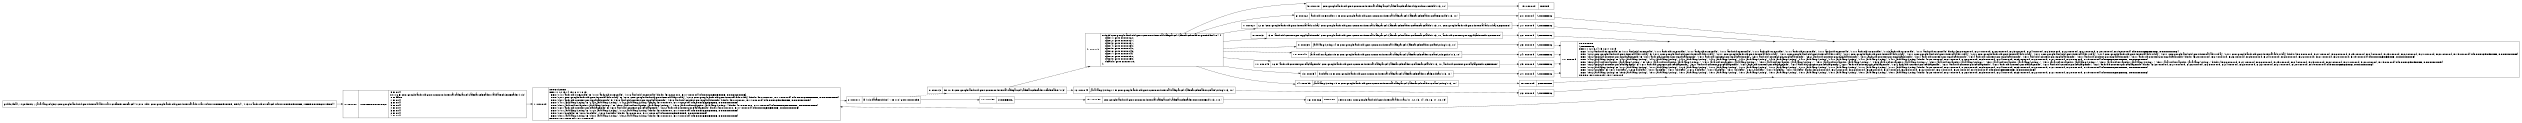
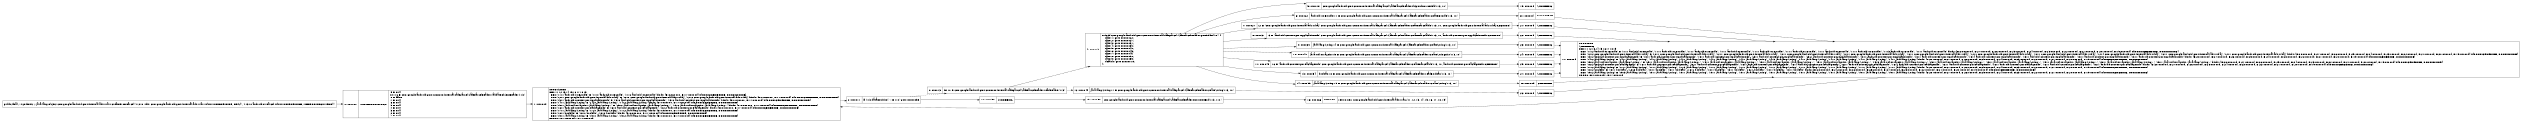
  digraph {
    rankdir=LR
    node [shape=record]
    n1 [label="{0\:\ 0x0000|MTH_ENTER_BLOCK\l|r9 = null\lint r10 = com.google.android.gms.common.internal.safeparcel.SafeParcelReader.validateObjectHeader(r13)\lr8 = false\lr7 = null\lr6 = null\lr5 = null\lr4 = null\lr3 = null\lr2 = null\lr1 = null\l}"]
    n2 [label="{1\:\ 0x000d|LOOP_START\lPHI: r1 r2 r3 r4 r5 r6 r7 r8 r9 \l  PHI: (r1v1 android.os.Bundle) = (r1v0 android.os.Bundle), (r1v2 android.os.Bundle) binds: [B:0:0x0000, B:17:0x000d] A[DONT_GENERATE, DONT_INLINE]\l  PHI: (r2v1 com.google.android.gms.internal.ads.zzbaj) = (r2v0 com.google.android.gms.internal.ads.zzbaj), (r2v2 com.google.android.gms.internal.ads.zzbaj) binds: [B:0:0x0000, B:17:0x000d] A[DONT_GENERATE, DONT_INLINE]\l  PHI: (r3v1 android.content.pm.ApplicationInfo) = (r3v0 android.content.pm.ApplicationInfo), (r3v2 android.content.pm.ApplicationInfo) binds: [B:0:0x0000, B:17:0x000d] A[DONT_GENERATE, DONT_INLINE]\l  PHI: (r4v1 java.lang.String) = (r4v0 java.lang.String), (r4v2 java.lang.String) binds: [B:0:0x0000, B:17:0x000d] A[DONT_GENERATE, DONT_INLINE]\l  PHI: (r5v1 java.util.ArrayList\<java.lang.String\>) = (r5v0 java.util.ArrayList\<java.lang.String\>), (r5v2 java.util.ArrayList\<java.lang.String\>) binds: [B:0:0x0000, B:17:0x000d] A[DONT_GENERATE, DONT_INLINE]\l  PHI: (r6v1 android.content.pm.PackageInfo) = (r6v0 android.content.pm.PackageInfo), (r6v2 android.content.pm.PackageInfo) binds: [B:0:0x0000, B:17:0x000d] A[DONT_GENERATE, DONT_INLINE]\l  PHI: (r7v1 java.lang.String) = (r7v0 java.lang.String), (r7v2 java.lang.String) binds: [B:0:0x0000, B:17:0x000d] A[DONT_GENERATE, DONT_INLINE]\l  PHI: (r8v1 boolean) = (r8v0 boolean), (r8v2 boolean) binds: [B:0:0x0000, B:17:0x000d] A[DONT_GENERATE, DONT_INLINE]\l  PHI: (r9v1 java.lang.String) = (r9v0 java.lang.String), (r9v2 java.lang.String) binds: [B:0:0x0000, B:17:0x000d] A[DONT_GENERATE, DONT_INLINE]\lLOOP:0: B:1:0x000d\-\>B:17:0x000d\l}"]
    n3 [label="{2\:\ 0x0011|if (r13.dataPosition() \>= r10) goto L_0x005e\l}"]
    n4 [label="{3\:\ 0x0013|int r0 = com.google.android.gms.common.internal.safeparcel.SafeParcelReader.readHeader(r13)\l}"]
    n5 [label="{18\:\ 0x005e|SYNTHETIC\l}"]
    n6 [label="{4\:\ 0x001b|switch(com.google.android.gms.common.internal.safeparcel.SafeParcelReader.getFieldId(r0)) \{\l    case 1: goto L_0x0022;\l    case 2: goto L_0x0027;\l    case 3: goto L_0x0031;\l    case 4: goto L_0x003b;\l    case 5: goto L_0x0040;\l    case 6: goto L_0x0045;\l    case 7: goto L_0x004f;\l    case 8: goto L_0x0050;\l    case 9: goto L_0x0059;\l    default: goto L_0x001e;\l\}\l}"]
    n7 [label="{12\:\ 0x004f|java.lang.String r7 = com.google.android.gms.common.internal.safeparcel.SafeParcelReader.createString(r13, r0)\l}"]
    n8 [label="{15\:\ 0x005e|com.google.android.gms.common.internal.safeparcel.SafeParcelReader.ensureAtEnd(r13, r10)\l}"]
    n9 [label="{5\:\ 0x001e|com.google.android.gms.common.internal.safeparcel.SafeParcelReader.skipUnknownField(r13, r0)\l}"]
    n10 [label="{6\:\ 0x0022|android.os.Bundle r1 = com.google.android.gms.common.internal.safeparcel.SafeParcelReader.createBundle(r13, r0)\l}"]
    n11 [label="{7\:\ 0x0027|r2 = (com.google.android.gms.internal.ads.zzbaj) com.google.android.gms.common.internal.safeparcel.SafeParcelReader.createParcelable(r13, r0, com.google.android.gms.internal.ads.zzbaj.CREATOR)\l}"]
    n12 [label="{8\:\ 0x0031|r3 = (android.content.pm.ApplicationInfo) com.google.android.gms.common.internal.safeparcel.SafeParcelReader.createParcelable(r13, r0, android.content.pm.ApplicationInfo.CREATOR)\l}"]
    n13 [label="{9\:\ 0x003b|java.lang.String r4 = com.google.android.gms.common.internal.safeparcel.SafeParcelReader.createString(r13, r0)\l}"]
    n14 [label="{10\:\ 0x0040|java.util.ArrayList r5 = com.google.android.gms.common.internal.safeparcel.SafeParcelReader.createStringList(r13, r0)\l}"]
    n15 [label="{11\:\ 0x0045|r6 = (android.content.pm.PackageInfo) com.google.android.gms.common.internal.safeparcel.SafeParcelReader.createParcelable(r13, r0, android.content.pm.PackageInfo.CREATOR)\l}"]
    n16 [label="{13\:\ 0x0054|boolean r8 = com.google.android.gms.common.internal.safeparcel.SafeParcelReader.readBoolean(r13, r0)\l}"]
    n17 [label="{14\:\ 0x0059|java.lang.String r9 = com.google.android.gms.common.internal.safeparcel.SafeParcelReader.createString(r13, r0)\l}"]
-   n18 [label="{19\:\ 0x000d|INLINE\l}"]
-   n19 [label="{20\:\ 0x000d|SYNTHETIC\l}"]
+   n18 [label="{19\:\ 0x000d|SYNTHETIC\l}"]
+   n19 [label="{20\:\ 0x000d|IMMUTABLE\l}"]
    n20 [label="{21\:\ 0x000d|SYNTHETIC\l}"]
    n21 [label="{22\:\ 0x000d|SYNTHETIC\l}"]
    n22 [label="{23\:\ 0x000d|SYNTHETIC\l}"]
    n23 [label="{24\:\ 0x000d|SYNTHETIC\l}"]
    n24 [label="{25\:\ 0x000d|SYNTHETIC\l}"]
    n25 [label="{26\:\ 0x000d|SYNTHETIC\l}"]
    n26 [label="{27\:\ 0x000d|SYNTHETIC\l}"]
    n27 [label="{28\:\ 0x000d|GENERATE\l}"]
    n28 [label="{17\:\ 0x000d|LOOP_END\lSYNTHETIC\lPHI: r1 r2 r3 r4 r5 r6 r7 r8 r9 \l  PHI: (r1v2 android.os.Bundle) = (r1v1 android.os.Bundle), (r1v1 android.os.Bundle), (r1v1 android.os.Bundle), (r1v1 android.os.Bundle), (r1v1 android.os.Bundle), (r1v1 android.os.Bundle), (r1v1 android.os.Bundle), (r1v1 android.os.Bundle), (r1v3 android.os.Bundle), (r1v1 android.os.Bundle) binds: [B:28:0x000d, B:27:0x000d, B:26:0x000d, B:25:0x000d, B:24:0x000d, B:23:0x000d, B:22:0x000d, B:21:0x000d, B:20:0x000d, B:19:0x000d] A[DONT_GENERATE, DONT_INLINE]\l  PHI: (r2v2 com.google.android.gms.internal.ads.zzbaj) = (r2v1 com.google.android.gms.internal.ads.zzbaj), (r2v1 com.google.android.gms.internal.ads.zzbaj), (r2v1 com.google.android.gms.internal.ads.zzbaj), (r2v1 com.google.android.gms.internal.ads.zzbaj), (r2v1 com.google.android.gms.internal.ads.zzbaj), (r2v1 com.google.android.gms.internal.ads.zzbaj), (r2v1 com.google.android.gms.internal.ads.zzbaj), (r2v4 com.google.android.gms.internal.ads.zzbaj), (r2v1 com.google.android.gms.internal.ads.zzbaj), (r2v1 com.google.android.gms.internal.ads.zzbaj) binds: [B:28:0x000d, B:27:0x000d, B:26:0x000d, B:25:0x000d, B:24:0x000d, B:23:0x000d, B:22:0x000d, B:21:0x000d, B:20:0x000d, B:19:0x000d] A[DONT_GENERATE, DONT_INLINE]\l  PHI: (r3v2 android.content.pm.ApplicationInfo) = (r3v1 android.content.pm.ApplicationInfo), (r3v1 android.content.pm.ApplicationInfo), (r3v1 android.content.pm.ApplicationInfo), (r3v1 android.content.pm.ApplicationInfo), (r3v1 android.content.pm.ApplicationInfo), (r3v1 android.content.pm.ApplicationInfo), (r3v4 android.content.pm.ApplicationInfo), (r3v1 android.content.pm.ApplicationInfo), (r3v1 android.content.pm.ApplicationInfo), (r3v1 android.content.pm.ApplicationInfo) binds: [B:28:0x000d, B:27:0x000d, B:26:0x000d, B:25:0x000d, B:24:0x000d, B:23:0x000d, B:22:0x000d, B:21:0x000d, B:20:0x000d, B:19:0x000d] A[DONT_GENERATE, DONT_INLINE]\l  PHI: (r4v2 java.lang.String) = (r4v1 java.lang.String), (r4v1 java.lang.String), (r4v1 java.lang.String), (r4v1 java.lang.String), (r4v1 java.lang.String), (r4v3 java.lang.String), (r4v1 java.lang.String), (r4v1 java.lang.String), (r4v1 java.lang.String), (r4v1 java.lang.String) binds: [B:28:0x000d, B:27:0x000d, B:26:0x000d, B:25:0x000d, B:24:0x000d, B:23:0x000d, B:22:0x000d, B:21:0x000d, B:20:0x000d, B:19:0x000d] A[DONT_GENERATE, DONT_INLINE]\l  PHI: (r5v2 java.util.ArrayList\<java.lang.String\>) = (r5v1 java.util.ArrayList\<java.lang.String\>), (r5v1 java.util.ArrayList\<java.lang.String\>), (r5v1 java.util.ArrayList\<java.lang.String\>), (r5v1 java.util.ArrayList\<java.lang.String\>), (r5v3 java.util.ArrayList\<java.lang.String\>), (r5v1 java.util.ArrayList\<java.lang.String\>), (r5v1 java.util.ArrayList\<java.lang.String\>), (r5v1 java.util.ArrayList\<java.lang.String\>), (r5v1 java.util.ArrayList\<java.lang.String\>), (r5v1 java.util.ArrayList\<java.lang.String\>) binds: [B:28:0x000d, B:27:0x000d, B:26:0x000d, B:25:0x000d, B:24:0x000d, B:23:0x000d, B:22:0x000d, B:21:0x000d, B:20:0x000d, B:19:0x000d] A[DONT_GENERATE, DONT_INLINE]\l  PHI: (r6v2 android.content.pm.PackageInfo) = (r6v1 android.content.pm.PackageInfo), (r6v1 android.content.pm.PackageInfo), (r6v1 android.content.pm.PackageInfo), (r6v4 android.content.pm.PackageInfo), (r6v1 android.content.pm.PackageInfo), (r6v1 android.content.pm.PackageInfo), (r6v1 android.content.pm.PackageInfo), (r6v1 android.content.pm.PackageInfo), (r6v1 android.content.pm.PackageInfo), (r6v1 android.content.pm.PackageInfo) binds: [B:28:0x000d, B:27:0x000d, B:26:0x000d, B:25:0x000d, B:24:0x000d, B:23:0x000d, B:22:0x000d, B:21:0x000d, B:20:0x000d, B:19:0x000d] A[DONT_GENERATE, DONT_INLINE]\l  PHI: (r7v2 java.lang.String) = (r7v1 java.lang.String), (r7v1 java.lang.String), (r7v3 java.lang.String), (r7v1 java.lang.String), (r7v1 java.lang.String), (r7v1 java.lang.String), (r7v1 java.lang.String), (r7v1 java.lang.String), (r7v1 java.lang.String), (r7v1 java.lang.String) binds: [B:28:0x000d, B:27:0x000d, B:26:0x000d, B:25:0x000d, B:24:0x000d, B:23:0x000d, B:22:0x000d, B:21:0x000d, B:20:0x000d, B:19:0x000d] A[DONT_GENERATE, DONT_INLINE]\l  PHI: (r8v2 boolean) = (r8v1 boolean), (r8v3 boolean), (r8v1 boolean), (r8v1 boolean), (r8v1 boolean), (r8v1 boolean), (r8v1 boolean), (r8v1 boolean), (r8v1 boolean), (r8v1 boolean) binds: [B:28:0x000d, B:27:0x000d, B:26:0x000d, B:25:0x000d, B:24:0x000d, B:23:0x000d, B:22:0x000d, B:21:0x000d, B:20:0x000d, B:19:0x000d] A[DONT_GENERATE, DONT_INLINE]\l  PHI: (r9v2 java.lang.String) = (r9v3 java.lang.String), (r9v1 java.lang.String), (r9v1 java.lang.String), (r9v1 java.lang.String), (r9v1 java.lang.String), (r9v1 java.lang.String), (r9v1 java.lang.String), (r9v1 java.lang.String), (r9v1 java.lang.String), (r9v1 java.lang.String) binds: [B:28:0x000d, B:27:0x000d, B:26:0x000d, B:25:0x000d, B:24:0x000d, B:23:0x000d, B:22:0x000d, B:21:0x000d, B:20:0x000d, B:19:0x000d] A[DONT_GENERATE, DONT_INLINE]\lLOOP:0: B:1:0x000d\-\>B:17:0x000d\l}"]
    n29 [label="{16\:\ 0x0066|RETURN\l|return new com.google.android.gms.internal.ads.zzary(r1, r2, r3, r4, r5, r6, r7, r8, r9)\l}"]
    n30 [label="{public final \/* synthetic *\/ java.lang.Object com.google.android.gms.internal.ads.zzarz.createFromParcel((r12v0 'this' com.google.android.gms.internal.ads.zzarz A[IMMUTABLE_TYPE, THIS]), (r13v0 android.os.Parcel A[IMMUTABLE_TYPE, METHOD_ARGUMENT])) }"]
    n1 -> n2
    n2 -> n3
    n3 -> n4 [style=dashed]
    n3 -> n5
    n4 -> n6
    n4 -> n7
    n5 -> n8
    n6 -> n9
    n6 -> n10
    n6 -> n11
    n6 -> n12
    n6 -> n13
    n6 -> n14
    n6 -> n15
    n6 -> n16
    n6 -> n17
    n7 -> n25
    n8 -> n29
    n9 -> n18
    n10 -> n19
    n11 -> n20
    n12 -> n21
    n13 -> n22
    n14 -> n23
    n15 -> n24
    n16 -> n26
    n17 -> n27
    n19 -> n28
    n20 -> n28
    n21 -> n28
    n22 -> n28
    n23 -> n28
    n24 -> n28
    n25 -> n28
    n26 -> n28
    n27 -> n28
    n28 -> n2
    n30 -> n1
  }
